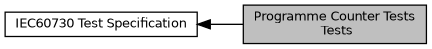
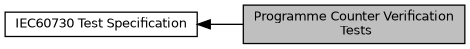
  digraph {
    rankdir=LR
    node [color=black fontname=Helvetica fontsize=10 shape=box style=filled]
-   n1 [fillcolor=grey75 fontcolor=black height=0.2 label="Programme Counter Tests\l Tests" width=0.4]
+   n1 [fillcolor=grey75 fontcolor=black height=0.2 label="Programme Counter Verification\l Tests" width=0.4]
    n2 [fillcolor=white height=0.2 label="IEC60730 Test Specification" width=0.4]
    n2 -> n1 [dir=back fontname=Helvetica fontsize=10 labelfontname=Helvetica labelfontsize=10 shape=plaintext style=solid]
  }
